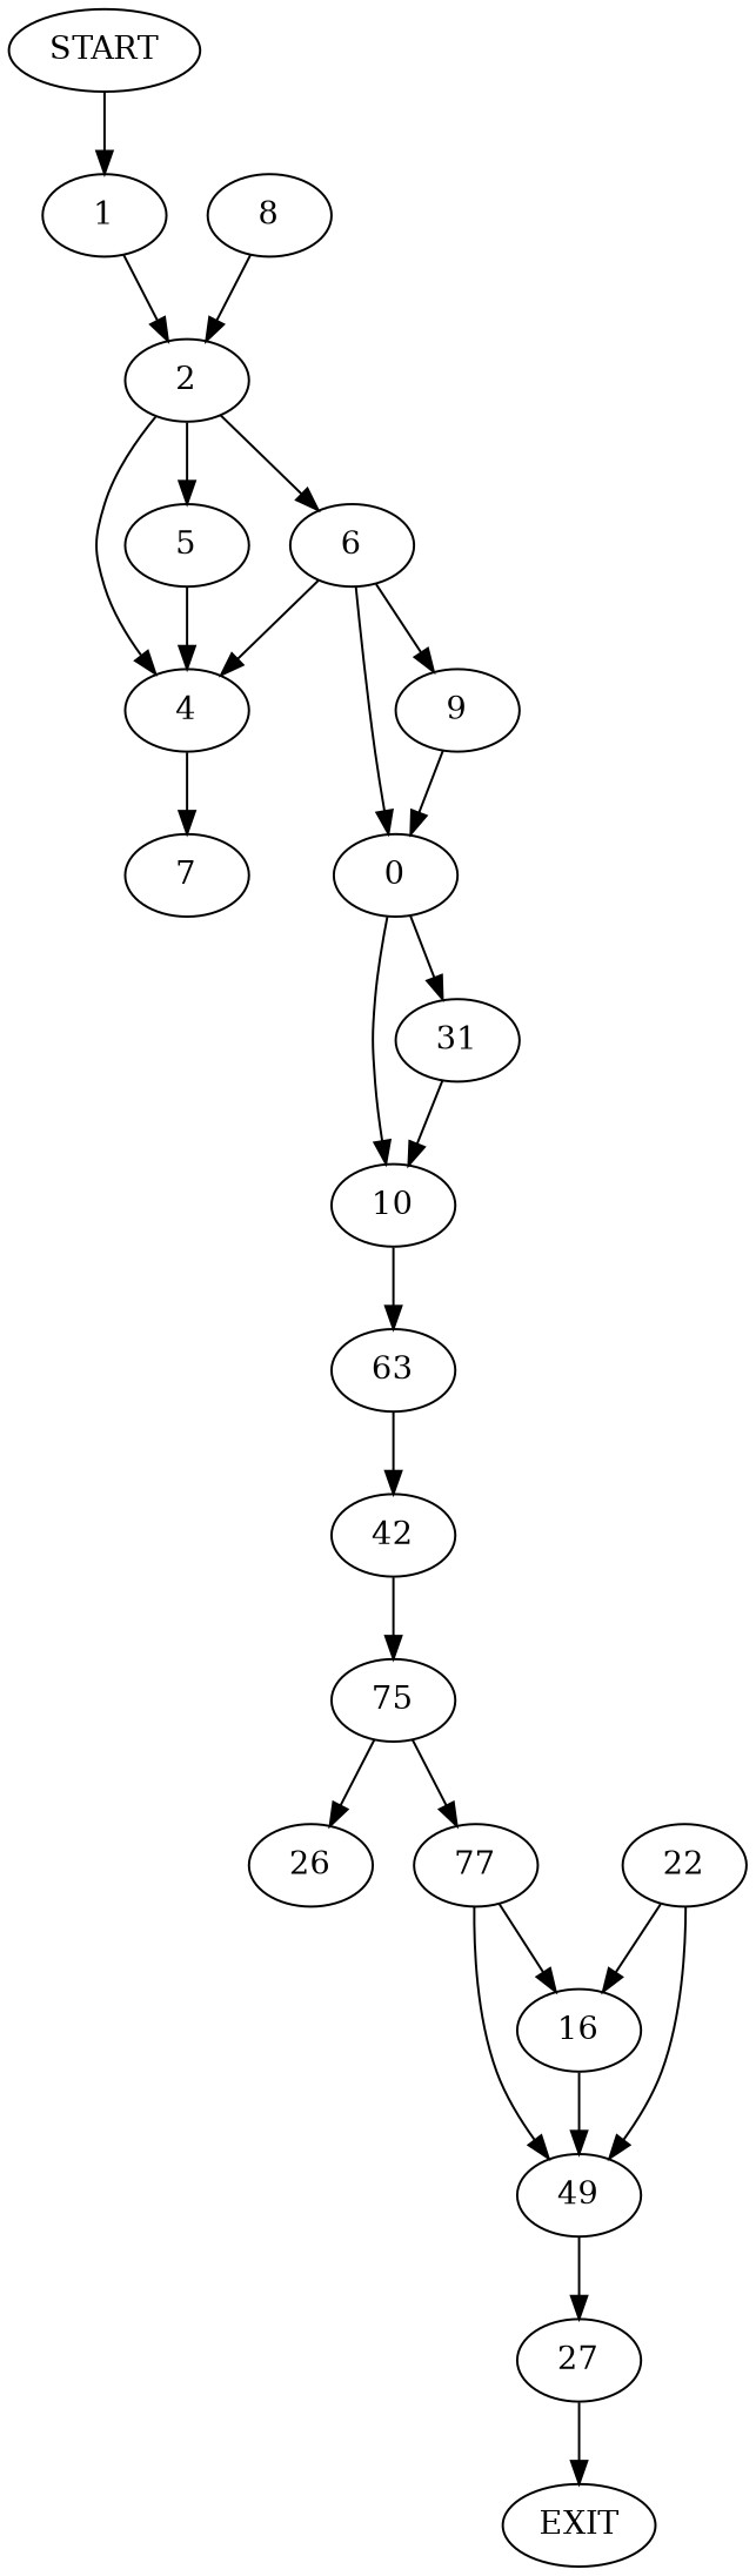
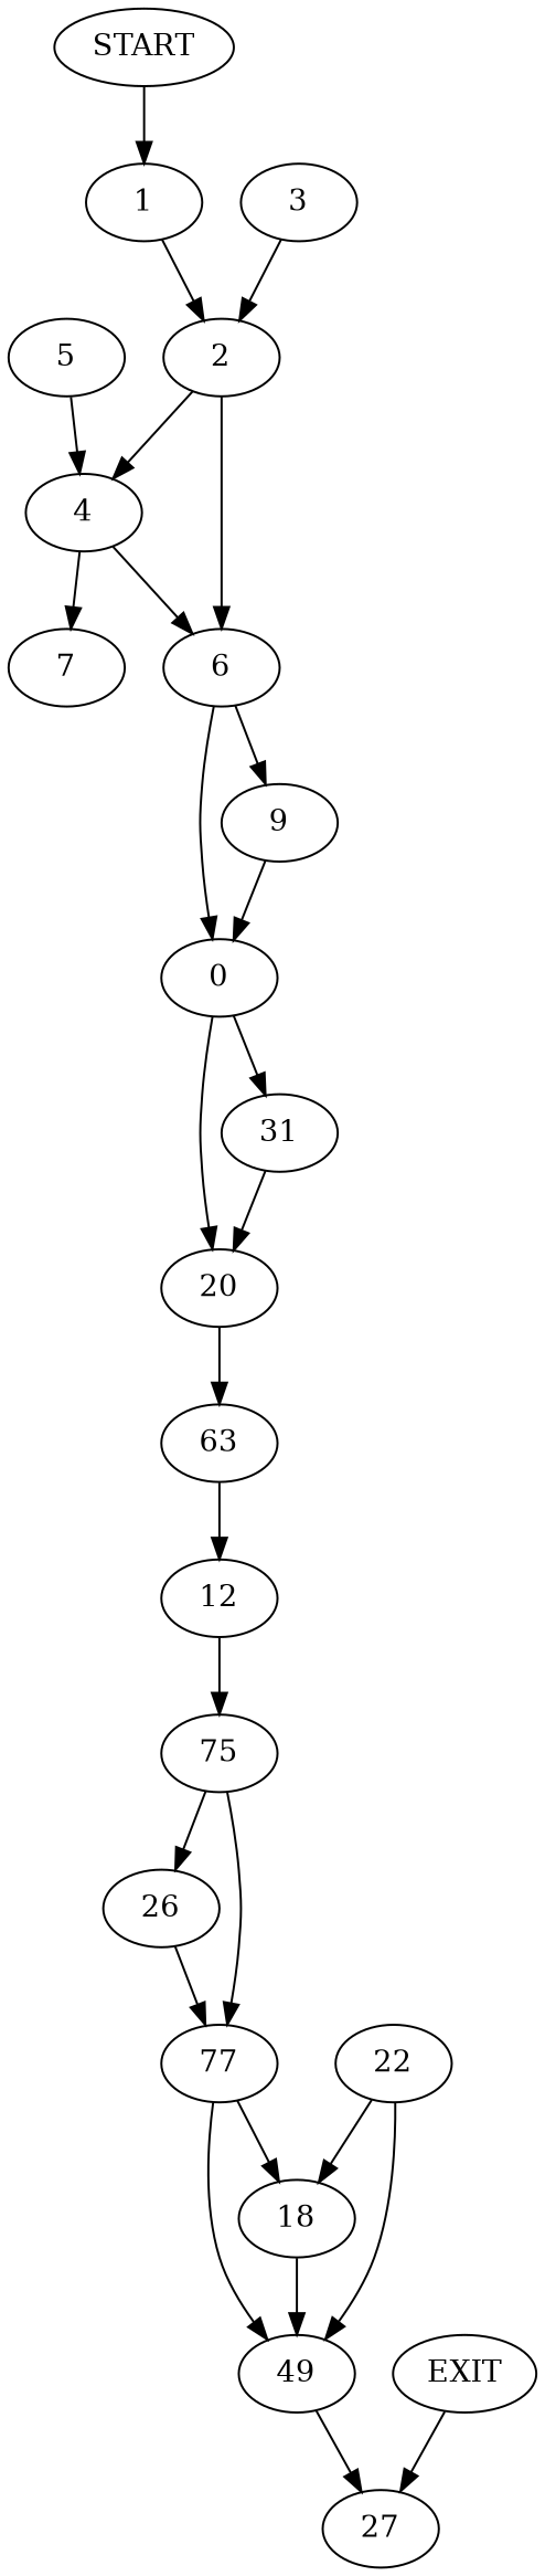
  digraph {
    n1 [label=START]
    1
    2
    n4 [label=EXIT]
    4
    5
    6
-   3 [label=8]
+   3
    7
    n10 [label=0]
    9
-   10
+   10 [label=20]
    n13 [label=31]
    n14 [label=63]
    n15 [label=75]
-   12 [label=42]
+   12
    n17 [label=26]
    n18 [label=77]
-   18 [label=16]
+   18
    n20 [label=49]
    n21 [label=27]
    22
    n1 -> 1
    1 -> 2
    2 -> 4
-   2 -> 5
    2 -> 6
-   6 -> 4
+   4 -> 6
    4 -> 7
    5 -> 4
    6 -> n10
    6 -> 9
    3 -> 2
    n10 -> 10
    n10 -> n13
    9 -> n10
    10 -> n14
    n13 -> 10
    n14 -> 12
    n15 -> n17
    n15 -> n18
    12 -> n15
+   n17 -> n18
    n18 -> 18
    n18 -> n20
    18 -> n20
    n20 -> n21
-   n21 -> n4
+   n4 -> n21
    22 -> 18
    22 -> n20
  }
